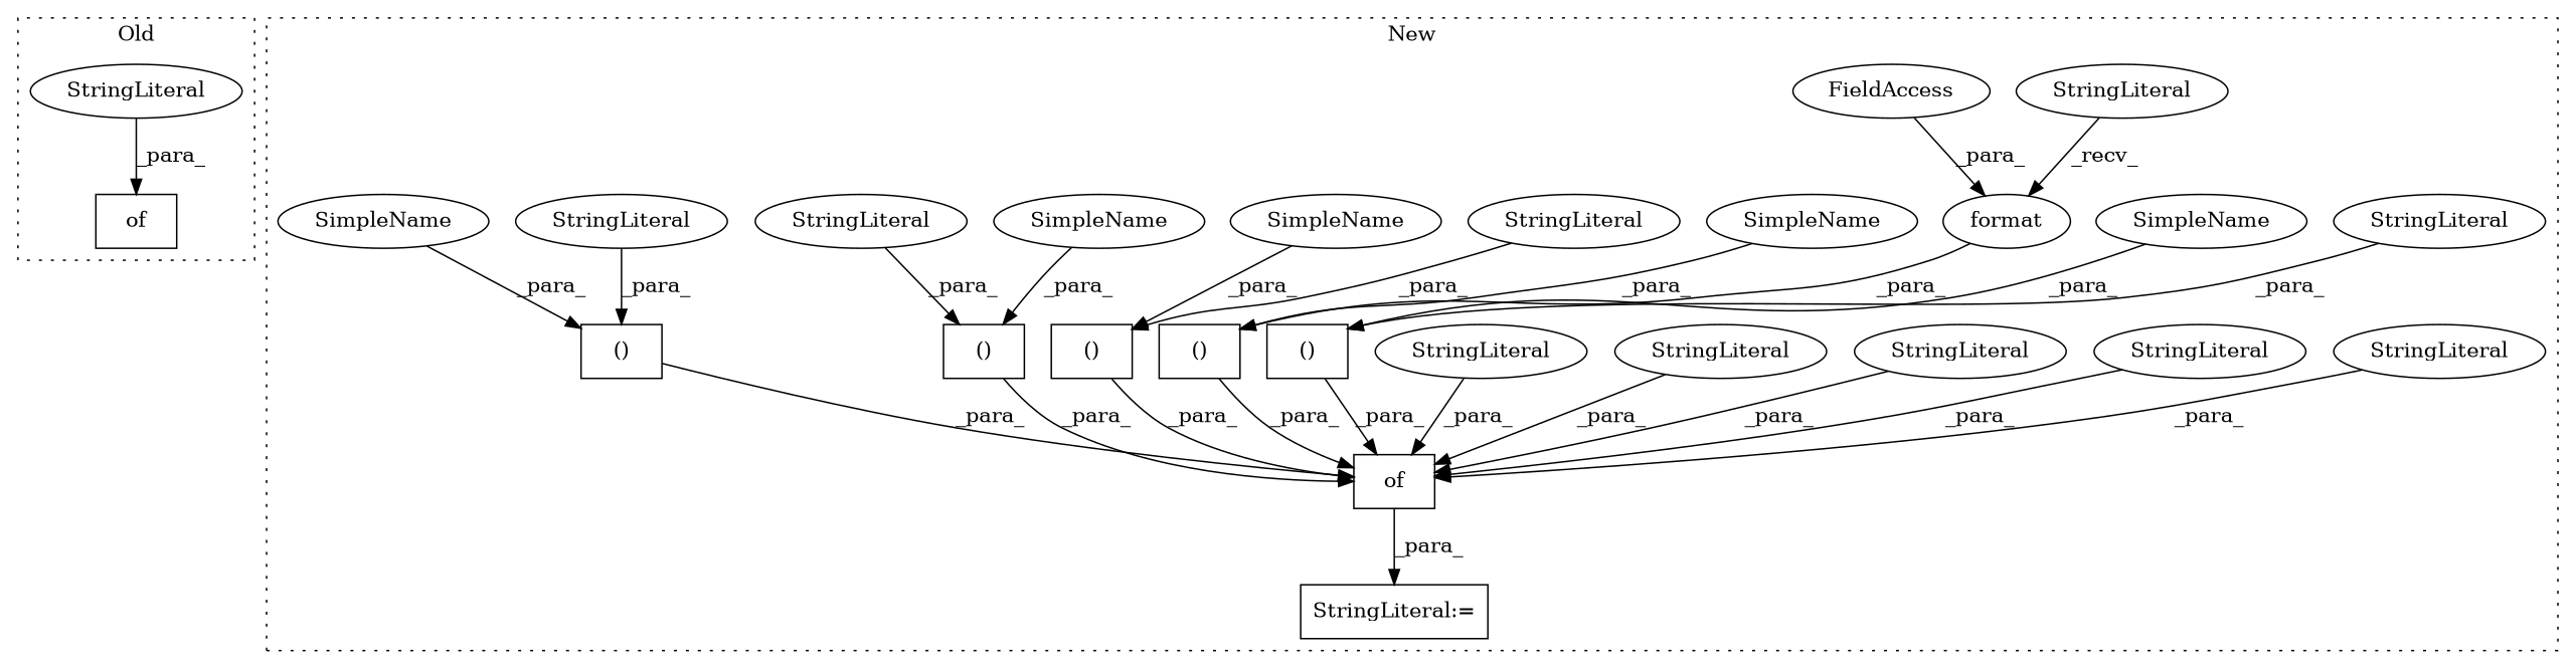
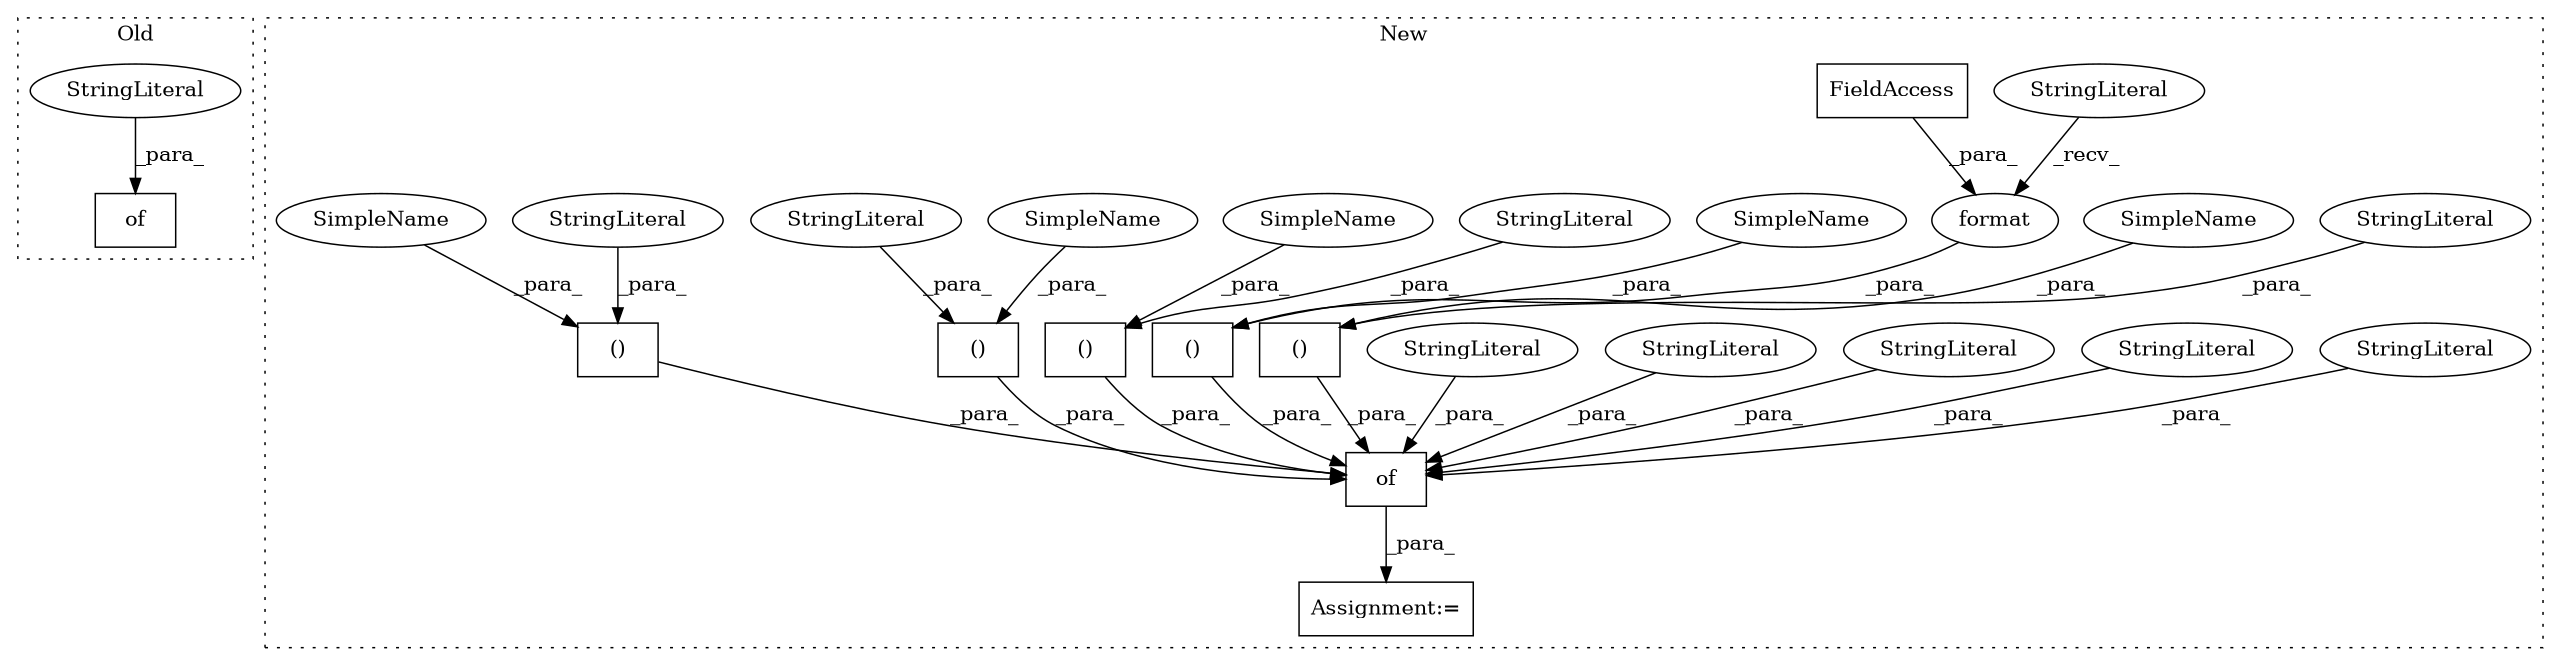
  digraph {
    node [a=45 l=4 s=2824 shape=ellipse]
    n1 [a=32 l="3,2" label=of s="2765,2825" shape=box]
    n2 [l=8 label=StringLiteral s=2768]
    n3 [a=32 l="7,1" label=format s="2859,2882"]
    n4 [l=34 label=StringLiteral]
-   n5 [a=7 l=1 label="StringLiteral:=" s=2802 shape=box]
-   n6 [a=22 l=16 label=FieldAccess s=2866]
+   n5 [a=7 l=1 label="Assignment:=" s=2802 shape=box]
+   n6 [a=22 l=16 label=FieldAccess s=2866 shape=box]
    n7 [a=106 l=42 label="()" s=3063 shape=box]
    n8 [l=25 label=StringLiteral s=3063]
    n9 [a=106 l=76 label="()" shape=box]
    n10 [a=32 l="3,2" label=of s="2807,3171" shape=box]
    n11 [a=106 l=49 label="()" s=3122 shape=box]
    n12 [a=106 l=52 label="()" s=2915 shape=box]
    n13 [l=32 label=StringLiteral s=3122]
    n14 [a=106 l=61 label="()" s=2982 shape=box]
    n15 [l=35 label=StringLiteral s=2915]
    n16 [l=44 label=StringLiteral s=2982]
    n17 [l=12 label=StringLiteral s=3045]
    n18 [l=7 label=StringLiteral s=2969]
    n19 [l=8 label=StringLiteral s=2810]
    n20 [l=7 label=StringLiteral s=2902]
    n21 [l=9 label=StringLiteral s=3107]
    n22 [a=42 label=SimpleName s=3101]
    n23 [a=42 label=SimpleName s=2963]
    n24 [a=42 label=SimpleName s=3167]
    n25 [a=42 label=SimpleName s=2896]
    n26 [a=42 label=SimpleName s=3039]
    subgraph cluster_1 {
      label=Old
      style=dotted
      n1
      n2
    }
    subgraph cluster_2 {
      label=New
      style=dotted
      n3
      n4
      n5
      n6
      n7
      n8
      n9
      n10
      n11
      n12
      n13
      n14
      n15
      n16
      n17
      n18
      n19
      n20
      n21
      n22
      n23
      n24
      n25
      n26
    }
    n2 -> n1 [label=_para_]
    n3 -> n9 [label=_para_]
    n4 -> n3 [label=_recv_]
    n6 -> n3 [label=_para_]
    n7 -> n10 [label=_para_]
    n8 -> n7 [label=_para_]
    n9 -> n10 [label=_para_]
    n10 -> n5 [label=_para_]
    n11 -> n10 [label=_para_]
    n12 -> n10 [label=_para_]
    n13 -> n11 [label=_para_]
    n14 -> n10 [label=_para_]
    n15 -> n12 [label=_para_]
    n16 -> n14 [label=_para_]
    n17 -> n10 [label=_para_]
    n18 -> n10 [label=_para_]
    n19 -> n10 [label=_para_]
    n20 -> n10 [label=_para_]
    n21 -> n10 [label=_para_]
    n22 -> n7 [label=_para_]
    n23 -> n12 [label=_para_]
    n24 -> n11 [label=_para_]
    n25 -> n9 [label=_para_]
    n26 -> n14 [label=_para_]
  }
